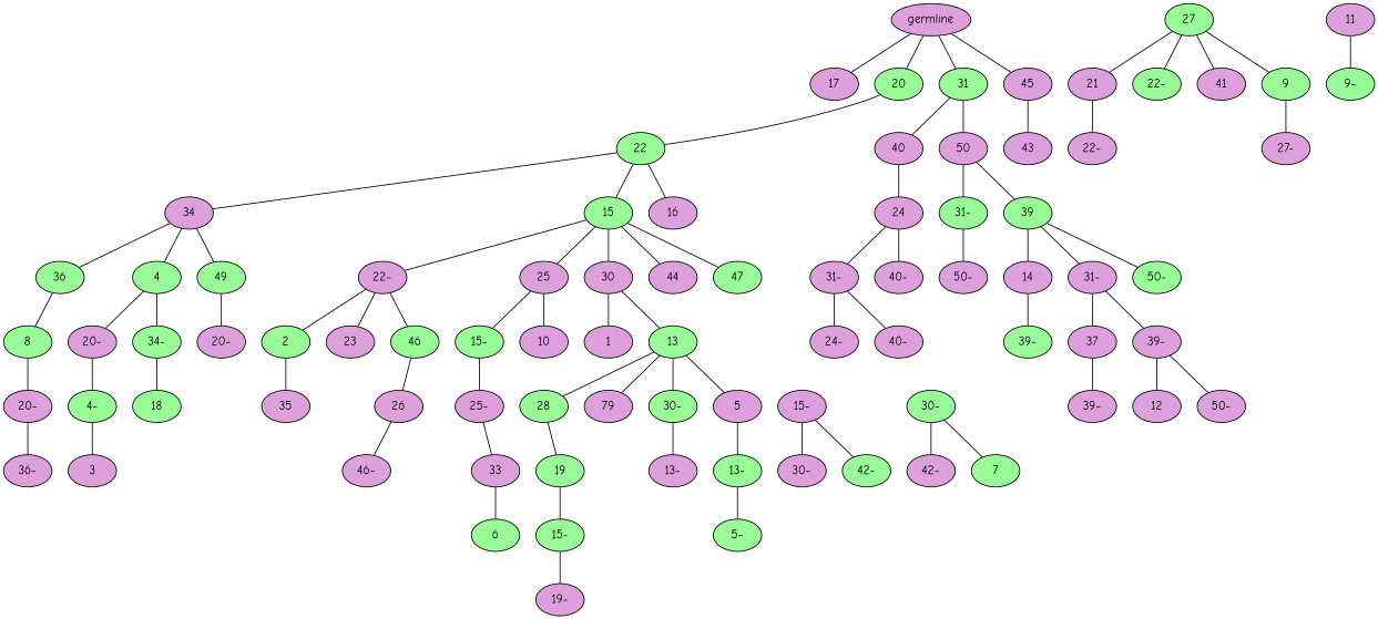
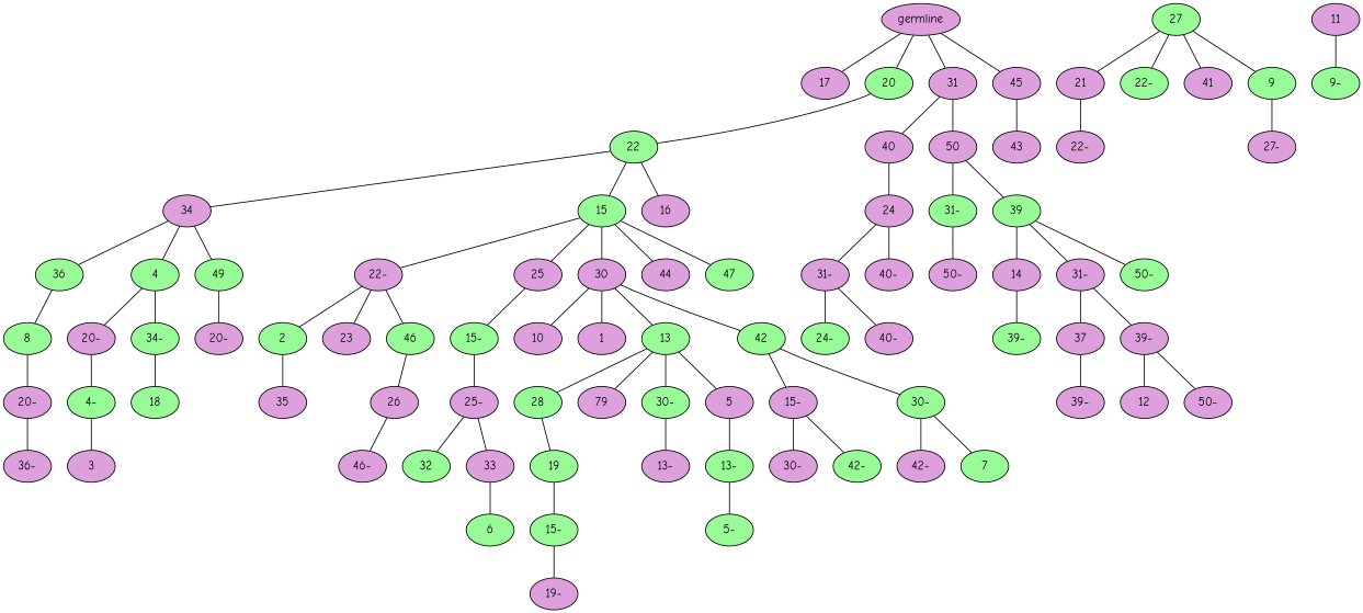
  graph {
    fontname="Comic Neue"
    node [fillcolor=plum fontname="Comic Neue" style=filled]
    edge [fontname="Comic Neue"]
    n1 [label=germline]
    n2 [label=17]
    n3 [fillcolor=palegreen label=20]
-   n4 [fillcolor=palegreen label=31]
+   n4 [label=31]
    n5 [label=45]
    n6 [fillcolor=palegreen label=22]
    n7 [label=40]
    n8 [label=50]
    n9 [label=43]
    n10 [label=34]
    n11 [fillcolor=palegreen label=15]
    n12 [label=16]
    n13 [fillcolor=palegreen label=36]
    n14 [fillcolor=palegreen label=4]
    n15 [fillcolor=palegreen label=49]
    n16 [label="22-"]
    n17 [label=25]
    n18 [label=30]
    n19 [label=44]
    n20 [fillcolor=palegreen label=47]
    n21 [fillcolor=palegreen label=27]
    n22 [label=21]
    n23 [fillcolor=palegreen label="22-"]
    n24 [label=41]
    n25 [fillcolor=palegreen label=9]
    n26 [fillcolor=palegreen label=8]
    n27 [label="20-"]
    n28 [fillcolor=palegreen label="34-"]
    n29 [label="20-"]
    n30 [label="20-"]
    n31 [label="36-"]
    n32 [fillcolor=palegreen label="4-"]
    n33 [fillcolor=palegreen label=18]
    n34 [label=3]
    n35 [fillcolor=palegreen label=2]
    n36 [label=23]
    n37 [fillcolor=palegreen label=46]
    n38 [fillcolor=palegreen label="15-"]
    n39 [label=1]
    n40 [label=10]
    n41 [fillcolor=palegreen label=13]
+   n42 [fillcolor=palegreen label=42]
    n43 [label=35]
    n44 [label=26]
    n45 [label=11]
    n46 [fillcolor=palegreen label="9-"]
    n47 [label="46-"]
    n48 [label="25-"]
+   n49 [fillcolor=palegreen label=32]
    n50 [label=33]
    n51 [fillcolor=palegreen label=6]
    n52 [fillcolor=palegreen label=28]
    n53 [label=79]
    n54 [fillcolor=palegreen label="30-"]
    n55 [label=5]
    n56 [label="15-"]
    n57 [fillcolor=palegreen label="30-"]
    n58 [fillcolor=palegreen label=19]
    n59 [label="13-"]
    n60 [fillcolor=palegreen label="13-"]
    n61 [fillcolor=palegreen label="15-"]
    n62 [label="19-"]
    n63 [fillcolor=palegreen label="5-"]
    n64 [label="30-"]
    n65 [fillcolor=palegreen label="42-"]
    n66 [label="42-"]
    n67 [fillcolor=palegreen label=7]
    n68 [label="22-"]
    n69 [label="27-"]
    n70 [label=24]
    n71 [fillcolor=palegreen label="31-"]
    n72 [fillcolor=palegreen label=39]
    n73 [label="31-"]
    n74 [label="40-"]
-   n75 [label="24-"]
+   n75 [fillcolor=palegreen label="24-"]
    n76 [label="40-"]
    n77 [label="50-"]
    n78 [label=14]
    n79 [label="31-"]
    n80 [fillcolor=palegreen label="50-"]
    n81 [fillcolor=palegreen label="39-"]
    n82 [label=37]
    n83 [label="39-"]
    n84 [label="39-"]
    n85 [label=12]
    n86 [label="50-"]
    n1 -- n2
    n1 -- n3
    n1 -- n4
    n1 -- n5
    n3 -- n6
    n4 -- n7
    n4 -- n8
    n5 -- n9
    n6 -- n10
    n6 -- n11
    n6 -- n12
    n7 -- n70
    n8 -- n71
    n8 -- n72
    n10 -- n13
    n10 -- n14
    n10 -- n15
    n11 -- n16
    n11 -- n17
    n11 -- n18
    n11 -- n19
    n11 -- n20
    n13 -- n26
    n14 -- n27
    n14 -- n28
    n15 -- n29
    n16 -- n35
    n16 -- n36
    n16 -- n37
    n17 -- n38
    n18 -- n39
-   n17 -- n40
+   n18 -- n40
    n18 -- n41
+   n18 -- n42
    n21 -- n22
    n21 -- n23
    n21 -- n24
    n21 -- n25
    n22 -- n68
    n25 -- n69
    n26 -- n30
    n27 -- n32
    n28 -- n33
    n30 -- n31
    n32 -- n34
    n35 -- n43
    n37 -- n44
    n38 -- n48
    n41 -- n52
    n41 -- n53
    n41 -- n54
    n41 -- n55
+   n42 -- n56
+   n42 -- n57
    n44 -- n47
    n45 -- n46
+   n48 -- n49
    n48 -- n50
    n50 -- n51
    n52 -- n58
    n54 -- n59
    n55 -- n60
    n56 -- n64
    n56 -- n65
    n57 -- n66
    n57 -- n67
    n58 -- n61
    n60 -- n63
    n61 -- n62
    n70 -- n73
    n70 -- n74
    n71 -- n77
    n72 -- n78
    n72 -- n79
    n72 -- n80
    n73 -- n75
    n73 -- n76
    n78 -- n81
    n79 -- n82
    n79 -- n83
    n82 -- n84
    n83 -- n85
    n83 -- n86
  }
